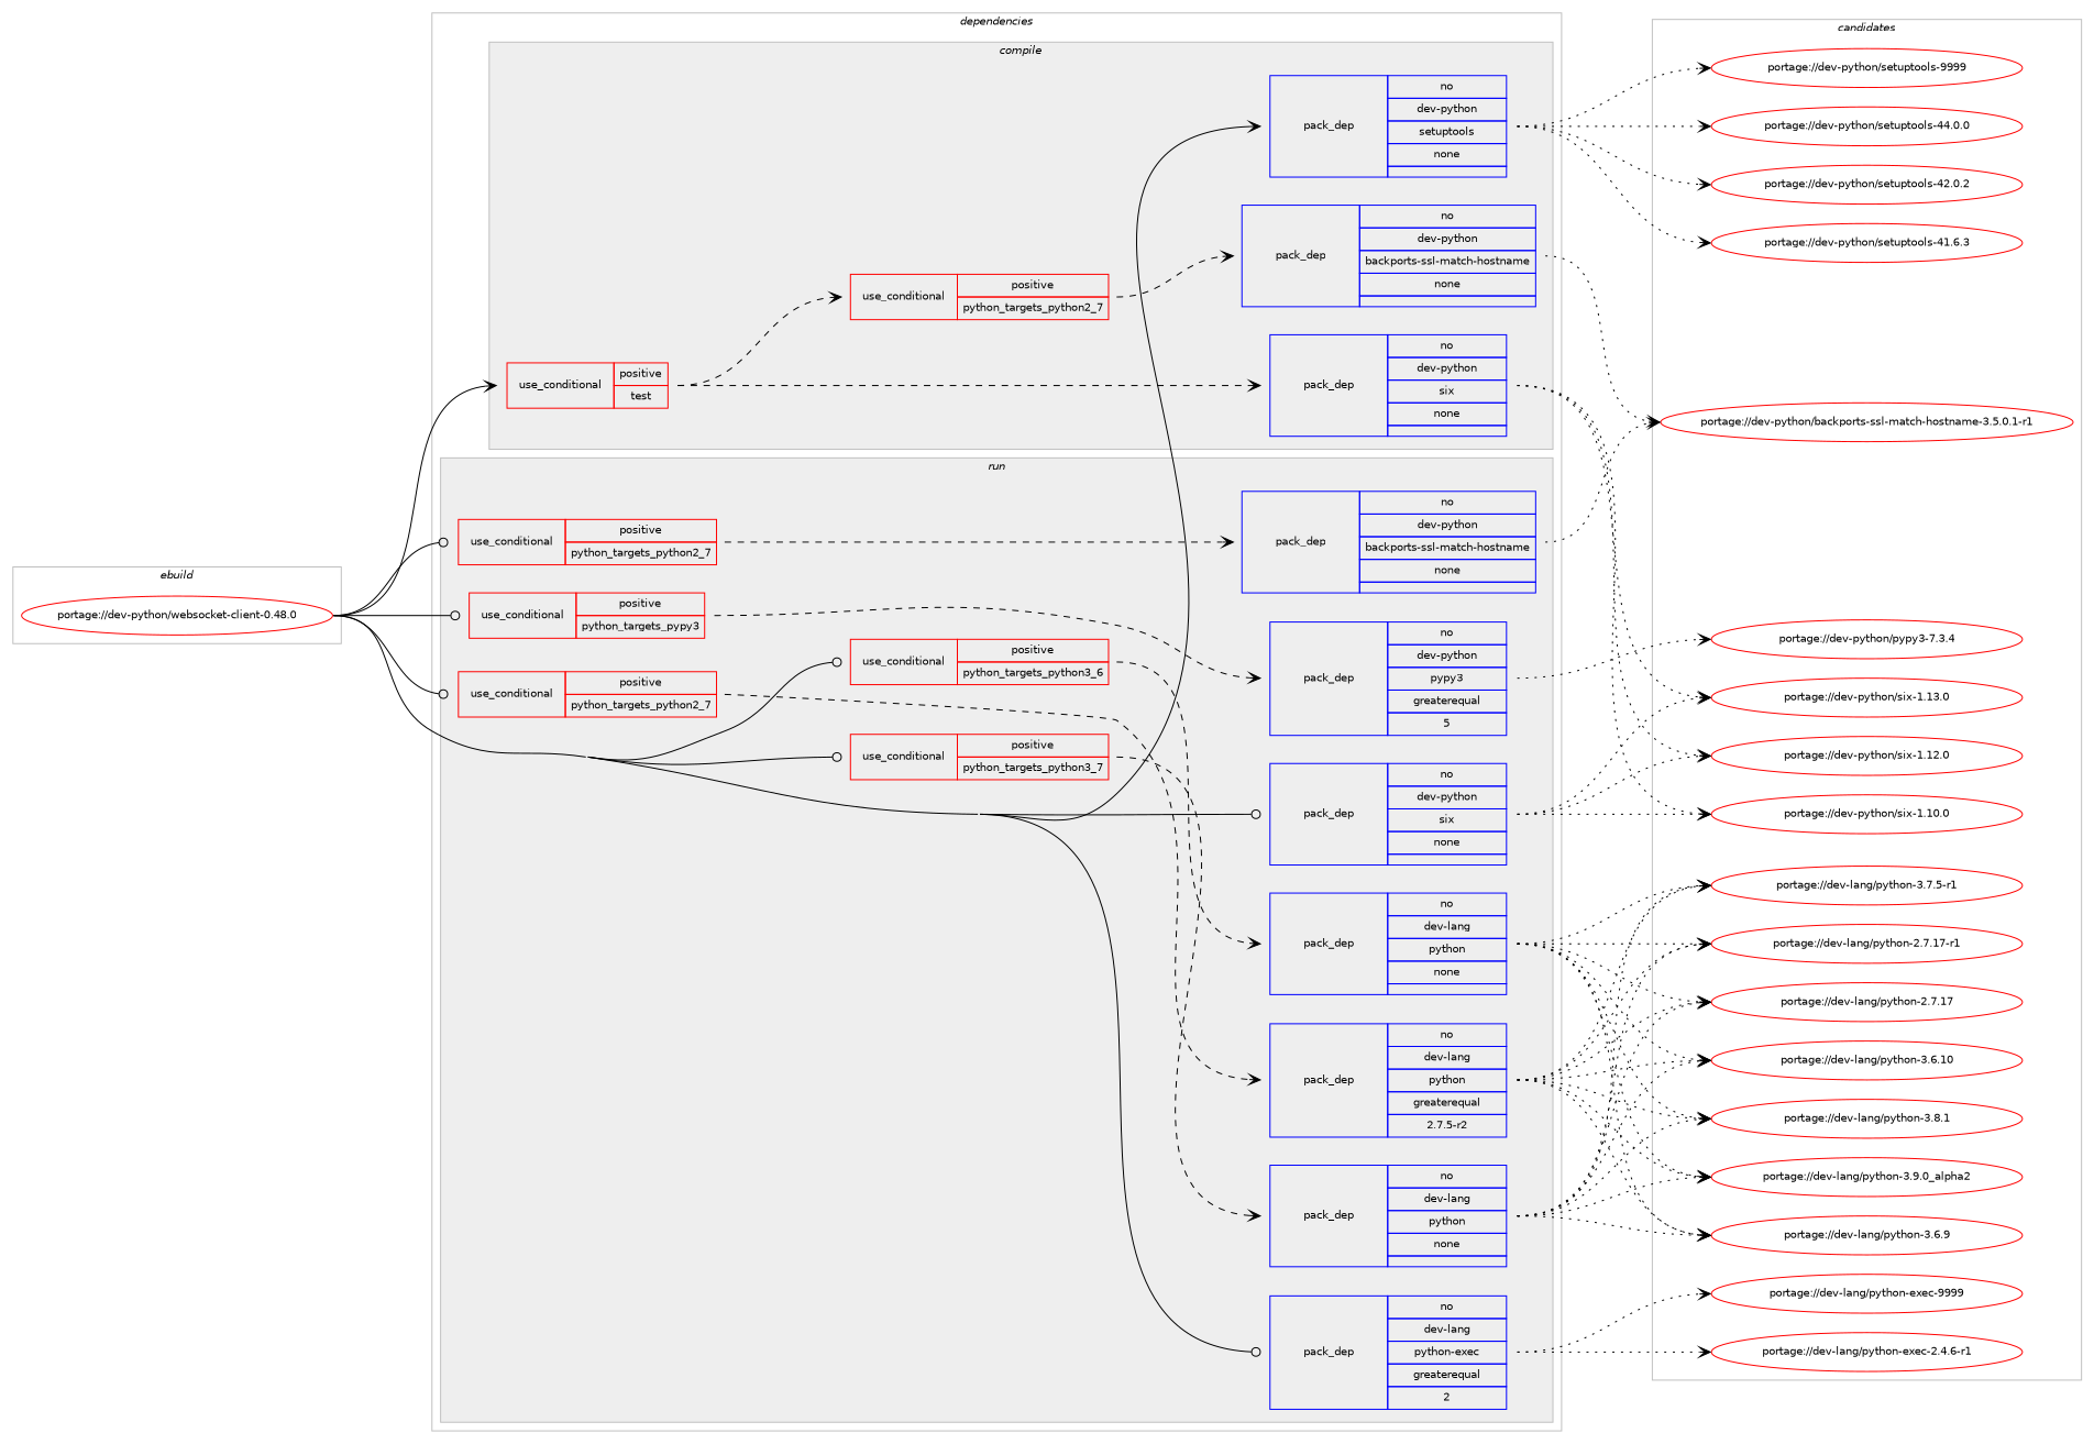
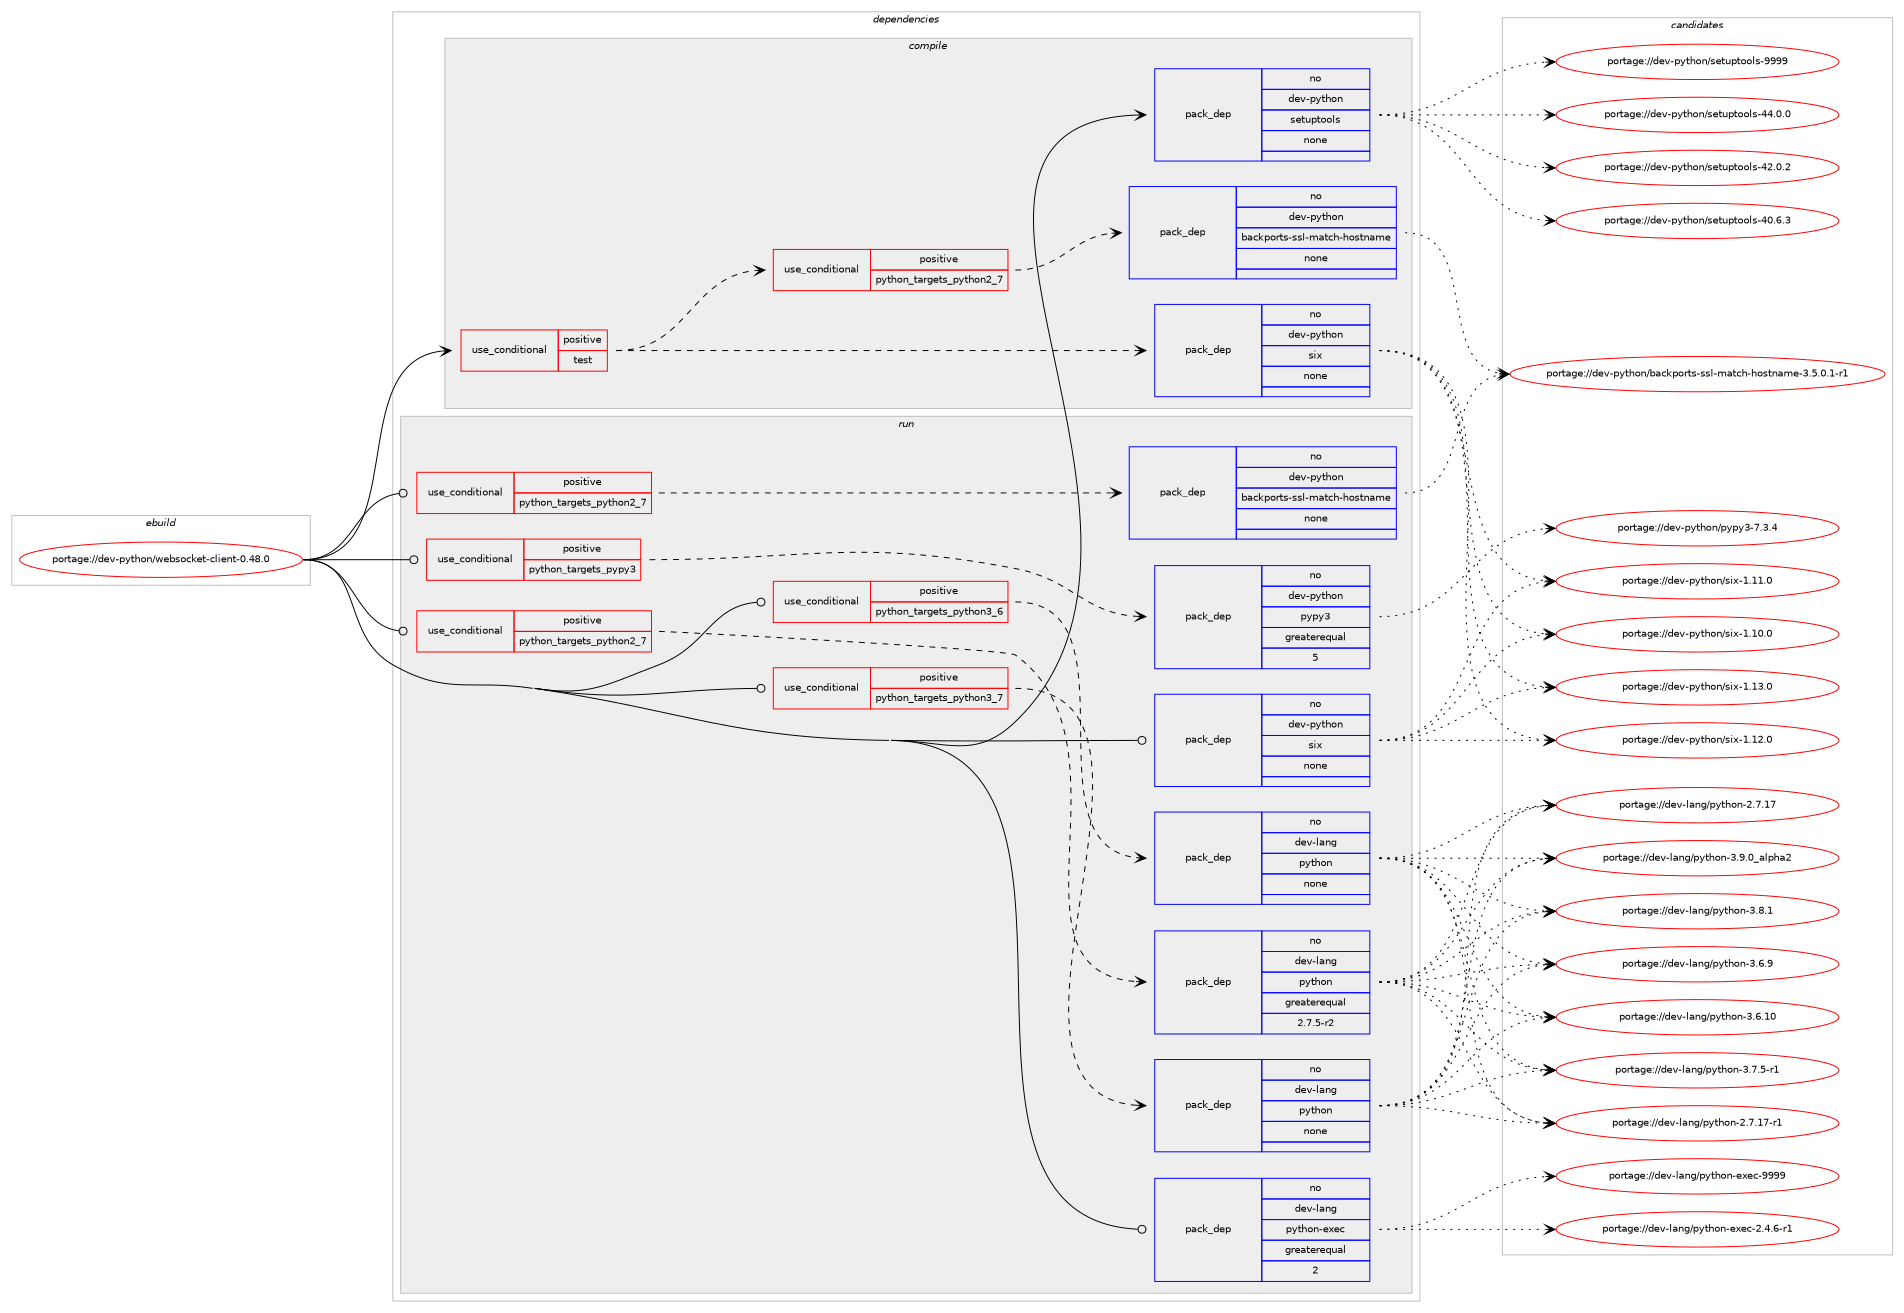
  digraph {
    compound=true
    concentrate=true
    fontname=Helvetica
    fontsize=10
    newrank=true
    rankdir=LR
    ranksep=1.5
    node [color=red fontname=Helvetica fontsize=10]
    edge [arrowhead=vee headport=w style=dotted tailport=e weight=100]
    n1 [label="portage://dev-python/websocket-client-0.48.0" width=4]
    n2 [color=blue label=<<TABLE BORDER="0" CELLBORDER="1" CELLSPACING="0" CELLPADDING="4" WIDTH="220"><TR><TD ROWSPAN="6" CELLPADDING="30">pack_dep</TD></TR><TR><TD WIDTH="110">no</TD></TR><TR><TD>dev-python</TD></TR><TR><TD>six</TD></TR><TR><TD>none</TD></TR><TR><TD></TD></TR></TABLE>> shape=none]
    n3 [color=blue label=<<TABLE BORDER="0" CELLBORDER="1" CELLSPACING="0" CELLPADDING="4" WIDTH="220"><TR><TD ROWSPAN="6" CELLPADDING="30">pack_dep</TD></TR><TR><TD WIDTH="110">no</TD></TR><TR><TD>dev-python</TD></TR><TR><TD>backports-ssl-match-hostname</TD></TR><TR><TD>none</TD></TR><TR><TD></TD></TR></TABLE>> shape=none]
    n4 [label=<<TABLE BORDER="0" CELLBORDER="1" CELLSPACING="0" CELLPADDING="4"><TR><TD ROWSPAN="3" CELLPADDING="10">use_conditional</TD></TR><TR><TD>positive</TD></TR><TR><TD>python_targets_python2_7</TD></TR></TABLE>> shape=none]
    n5 [label=<<TABLE BORDER="0" CELLBORDER="1" CELLSPACING="0" CELLPADDING="4"><TR><TD ROWSPAN="3" CELLPADDING="10">use_conditional</TD></TR><TR><TD>positive</TD></TR><TR><TD>test</TD></TR></TABLE>> shape=none]
    n6 [color=blue label=<<TABLE BORDER="0" CELLBORDER="1" CELLSPACING="0" CELLPADDING="4" WIDTH="220"><TR><TD ROWSPAN="6" CELLPADDING="30">pack_dep</TD></TR><TR><TD WIDTH="110">no</TD></TR><TR><TD>dev-python</TD></TR><TR><TD>setuptools</TD></TR><TR><TD>none</TD></TR><TR><TD></TD></TR></TABLE>> shape=none]
    n7 [color=blue label=<<TABLE BORDER="0" CELLBORDER="1" CELLSPACING="0" CELLPADDING="4" WIDTH="220"><TR><TD ROWSPAN="6" CELLPADDING="30">pack_dep</TD></TR><TR><TD WIDTH="110">no</TD></TR><TR><TD>dev-python</TD></TR><TR><TD>pypy3</TD></TR><TR><TD>greaterequal</TD></TR><TR><TD>5</TD></TR></TABLE>> shape=none]
    n8 [label=<<TABLE BORDER="0" CELLBORDER="1" CELLSPACING="0" CELLPADDING="4"><TR><TD ROWSPAN="3" CELLPADDING="10">use_conditional</TD></TR><TR><TD>positive</TD></TR><TR><TD>python_targets_pypy3</TD></TR></TABLE>> shape=none]
    n9 [color=blue label=<<TABLE BORDER="0" CELLBORDER="1" CELLSPACING="0" CELLPADDING="4" WIDTH="220"><TR><TD ROWSPAN="6" CELLPADDING="30">pack_dep</TD></TR><TR><TD WIDTH="110">no</TD></TR><TR><TD>dev-lang</TD></TR><TR><TD>python</TD></TR><TR><TD>greaterequal</TD></TR><TR><TD>2.7.5-r2</TD></TR></TABLE>> shape=none]
    n10 [label=<<TABLE BORDER="0" CELLBORDER="1" CELLSPACING="0" CELLPADDING="4"><TR><TD ROWSPAN="3" CELLPADDING="10">use_conditional</TD></TR><TR><TD>positive</TD></TR><TR><TD>python_targets_python2_7</TD></TR></TABLE>> shape=none]
    n11 [color=blue label=<<TABLE BORDER="0" CELLBORDER="1" CELLSPACING="0" CELLPADDING="4" WIDTH="220"><TR><TD ROWSPAN="6" CELLPADDING="30">pack_dep</TD></TR><TR><TD WIDTH="110">no</TD></TR><TR><TD>dev-python</TD></TR><TR><TD>backports-ssl-match-hostname</TD></TR><TR><TD>none</TD></TR><TR><TD></TD></TR></TABLE>> shape=none]
    n12 [label=<<TABLE BORDER="0" CELLBORDER="1" CELLSPACING="0" CELLPADDING="4"><TR><TD ROWSPAN="3" CELLPADDING="10">use_conditional</TD></TR><TR><TD>positive</TD></TR><TR><TD>python_targets_python2_7</TD></TR></TABLE>> shape=none]
    n13 [color=blue label=<<TABLE BORDER="0" CELLBORDER="1" CELLSPACING="0" CELLPADDING="4" WIDTH="220"><TR><TD ROWSPAN="6" CELLPADDING="30">pack_dep</TD></TR><TR><TD WIDTH="110">no</TD></TR><TR><TD>dev-lang</TD></TR><TR><TD>python</TD></TR><TR><TD>none</TD></TR><TR><TD></TD></TR></TABLE>> shape=none]
    n14 [label=<<TABLE BORDER="0" CELLBORDER="1" CELLSPACING="0" CELLPADDING="4"><TR><TD ROWSPAN="3" CELLPADDING="10">use_conditional</TD></TR><TR><TD>positive</TD></TR><TR><TD>python_targets_python3_6</TD></TR></TABLE>> shape=none]
    n15 [color=blue label=<<TABLE BORDER="0" CELLBORDER="1" CELLSPACING="0" CELLPADDING="4" WIDTH="220"><TR><TD ROWSPAN="6" CELLPADDING="30">pack_dep</TD></TR><TR><TD WIDTH="110">no</TD></TR><TR><TD>dev-lang</TD></TR><TR><TD>python</TD></TR><TR><TD>none</TD></TR><TR><TD></TD></TR></TABLE>> shape=none]
    n16 [label=<<TABLE BORDER="0" CELLBORDER="1" CELLSPACING="0" CELLPADDING="4"><TR><TD ROWSPAN="3" CELLPADDING="10">use_conditional</TD></TR><TR><TD>positive</TD></TR><TR><TD>python_targets_python3_7</TD></TR></TABLE>> shape=none]
    n17 [color=blue label=<<TABLE BORDER="0" CELLBORDER="1" CELLSPACING="0" CELLPADDING="4" WIDTH="220"><TR><TD ROWSPAN="6" CELLPADDING="30">pack_dep</TD></TR><TR><TD WIDTH="110">no</TD></TR><TR><TD>dev-lang</TD></TR><TR><TD>python-exec</TD></TR><TR><TD>greaterequal</TD></TR><TR><TD>2</TD></TR></TABLE>> shape=none]
    n18 [color=blue label=<<TABLE BORDER="0" CELLBORDER="1" CELLSPACING="0" CELLPADDING="4" WIDTH="220"><TR><TD ROWSPAN="6" CELLPADDING="30">pack_dep</TD></TR><TR><TD WIDTH="110">no</TD></TR><TR><TD>dev-python</TD></TR><TR><TD>six</TD></TR><TR><TD>none</TD></TR><TR><TD></TD></TR></TABLE>> shape=none]
    n19 [label="portage://dev-python/six-1.13.0" width=4]
    n20 [label="portage://dev-python/six-1.12.0" width=4]
+   n21 [label="portage://dev-python/six-1.11.0" width=4]
    n22 [label="portage://dev-python/six-1.10.0" width=4]
    n23 [label="portage://dev-python/backports-ssl-match-hostname-3.5.0.1-r1" width=4]
    n24 [label="portage://dev-python/setuptools-9999" width=4]
    n25 [label="portage://dev-python/setuptools-44.0.0" width=4]
    n26 [label="portage://dev-python/setuptools-42.0.2" width=4]
-   n27 [label="portage://dev-python/setuptools-41.6.3" width=4]
+   n27 [label="portage://dev-python/setuptools-40.6.3" width=4]
    n28 [label="portage://dev-python/pypy3-7.3.4" width=4]
    n29 [label="portage://dev-lang/python-3.9.0_alpha2" width=4]
    n30 [label="portage://dev-lang/python-3.8.1" width=4]
    n31 [label="portage://dev-lang/python-3.7.5-r1" width=4]
    n32 [label="portage://dev-lang/python-3.6.9" width=4]
    n33 [label="portage://dev-lang/python-3.6.10" width=4]
    n34 [label="portage://dev-lang/python-2.7.17-r1" width=4]
    n35 [label="portage://dev-lang/python-2.7.17" width=4]
    n36 [label="portage://dev-lang/python-exec-9999" width=4]
    n37 [label="portage://dev-lang/python-exec-2.4.6-r1" width=4]
    subgraph cluster_1 {
      color=gray
      label=<<i>ebuild</i>>
      rank=same
      n1
    }
    subgraph cluster_2 {
      color=gray
      label=<<i>dependencies</i>>
      subgraph cluster_3 {
        color=gray
        fillcolor="#eeeeee"
        label=<<i>compile</i>>
        style=filled
        subgraph sub_4 {
          color=gray
          fillcolor="#eeeeee"
          label=<<i>compile</i>>
          style=filled
          n5
          subgraph sub_5 {
            color=gray
            fillcolor="#eeeeee"
            label=<<i>compile</i>>
            style=filled
            n2
          }
          subgraph sub_6 {
            color=gray
            fillcolor="#eeeeee"
            label=<<i>compile</i>>
            style=filled
            n4
            subgraph sub_7 {
              color=gray
              fillcolor="#eeeeee"
              label=<<i>compile</i>>
              style=filled
              n3
            }
          }
        }
        subgraph sub_8 {
          color=gray
          fillcolor="#eeeeee"
          label=<<i>compile</i>>
          style=filled
          n6
        }
      }
      subgraph cluster_9 {
        color=gray
        fillcolor="#eeeeee"
        label=<<i>compile and run</i>>
        style=filled
      }
      subgraph cluster_10 {
        color=gray
        fillcolor="#eeeeee"
        label=<<i>run</i>>
        style=filled
        subgraph sub_11 {
          color=gray
          fillcolor="#eeeeee"
          label=<<i>run</i>>
          style=filled
          n8
          subgraph sub_12 {
            color=gray
            fillcolor="#eeeeee"
            label=<<i>run</i>>
            style=filled
            n7
          }
        }
        subgraph sub_13 {
          color=gray
          fillcolor="#eeeeee"
          label=<<i>run</i>>
          style=filled
          n10
          subgraph sub_14 {
            color=gray
            fillcolor="#eeeeee"
            label=<<i>run</i>>
            style=filled
            n9
          }
        }
        subgraph sub_15 {
          color=gray
          fillcolor="#eeeeee"
          label=<<i>run</i>>
          style=filled
          n12
          subgraph sub_16 {
            color=gray
            fillcolor="#eeeeee"
            label=<<i>run</i>>
            style=filled
            n11
          }
        }
        subgraph sub_17 {
          color=gray
          fillcolor="#eeeeee"
          label=<<i>run</i>>
          style=filled
          n14
          subgraph sub_18 {
            color=gray
            fillcolor="#eeeeee"
            label=<<i>run</i>>
            style=filled
            n13
          }
        }
        subgraph sub_19 {
          color=gray
          fillcolor="#eeeeee"
          label=<<i>run</i>>
          style=filled
          n16
          subgraph sub_20 {
            color=gray
            fillcolor="#eeeeee"
            label=<<i>run</i>>
            style=filled
            n15
          }
        }
        subgraph sub_21 {
          color=gray
          fillcolor="#eeeeee"
          label=<<i>run</i>>
          style=filled
          n17
        }
        subgraph sub_22 {
          color=gray
          fillcolor="#eeeeee"
          label=<<i>run</i>>
          style=filled
          n18
        }
      }
    }
    subgraph cluster_23 {
      color=gray
      label=<<i>candidates</i>>
      rank=same
      subgraph sub_24 {
        color=black
        label=<<i>candidates</i>>
        nodesep=1
        rank=same
        n19
        n20
+       n21
        n22
      }
      subgraph sub_25 {
        color=black
        label=<<i>candidates</i>>
        nodesep=1
        rank=same
        n23
      }
      subgraph sub_26 {
        color=black
        label=<<i>candidates</i>>
        nodesep=1
        rank=same
        n24
        n25
        n26
        n27
      }
      subgraph sub_27 {
        color=black
        label=<<i>candidates</i>>
        nodesep=1
        rank=same
        n28
      }
      subgraph sub_28 {
        color=black
        label=<<i>candidates</i>>
        nodesep=1
        rank=same
        n29
        n30
        n31
        n32
        n33
        n34
        n35
      }
      subgraph sub_29 {
        color=black
        label=<<i>candidates</i>>
        nodesep=1
        rank=same
        n23
      }
      subgraph sub_30 {
        color=black
        label=<<i>candidates</i>>
        nodesep=1
        rank=same
        n29
        n30
        n31
        n32
        n33
        n34
        n35
      }
      subgraph sub_31 {
        color=black
        label=<<i>candidates</i>>
        nodesep=1
        rank=same
        n29
        n30
        n31
        n32
        n33
        n34
        n35
      }
      subgraph sub_32 {
        color=black
        label=<<i>candidates</i>>
        nodesep=1
        rank=same
        n36
        n37
      }
      subgraph sub_33 {
        color=black
        label=<<i>candidates</i>>
        nodesep=1
        rank=same
        n19
        n20
+       n21
        n22
      }
    }
    n1 -> n5 [style=solid weight=20]
    n1 -> n6 [style=solid weight=20]
    n1 -> n8 [arrowhead=odot style=solid weight=20]
    n1 -> n10 [arrowhead=odot style=solid weight=20]
    n1 -> n12 [arrowhead=odot style=solid weight=20]
    n1 -> n14 [arrowhead=odot style=solid weight=20]
    n1 -> n16 [arrowhead=odot style=solid weight=20]
    n1 -> n17 [arrowhead=odot style=solid weight=20]
    n1 -> n18 [arrowhead=odot style=solid weight=20]
    n2 -> n19
    n2 -> n20
+   n2 -> n21
    n2 -> n22
    n3 -> n23
    n4 -> n3 [style=dashed weight=20]
    n5 -> n2 [style=dashed weight=20]
    n5 -> n4 [style=dashed weight=20]
    n6 -> n24
    n6 -> n25
    n6 -> n26
    n6 -> n27
    n7 -> n28
    n8 -> n7 [style=dashed weight=20]
    n9 -> n29
    n9 -> n30
    n9 -> n31
    n9 -> n32
    n9 -> n33
    n9 -> n34
    n9 -> n35
    n10 -> n9 [style=dashed weight=20]
    n11 -> n23
    n12 -> n11 [style=dashed weight=20]
    n13 -> n29
    n13 -> n30
    n13 -> n31
    n13 -> n32
    n13 -> n33
    n13 -> n34
    n13 -> n35
    n14 -> n13 [style=dashed weight=20]
    n15 -> n29
    n15 -> n30
    n15 -> n31
    n15 -> n32
    n15 -> n33
    n15 -> n34
    n15 -> n35
    n16 -> n15 [style=dashed weight=20]
    n17 -> n36
    n17 -> n37
    n18 -> n19
    n18 -> n20
+   n18 -> n21
    n18 -> n22
  }
